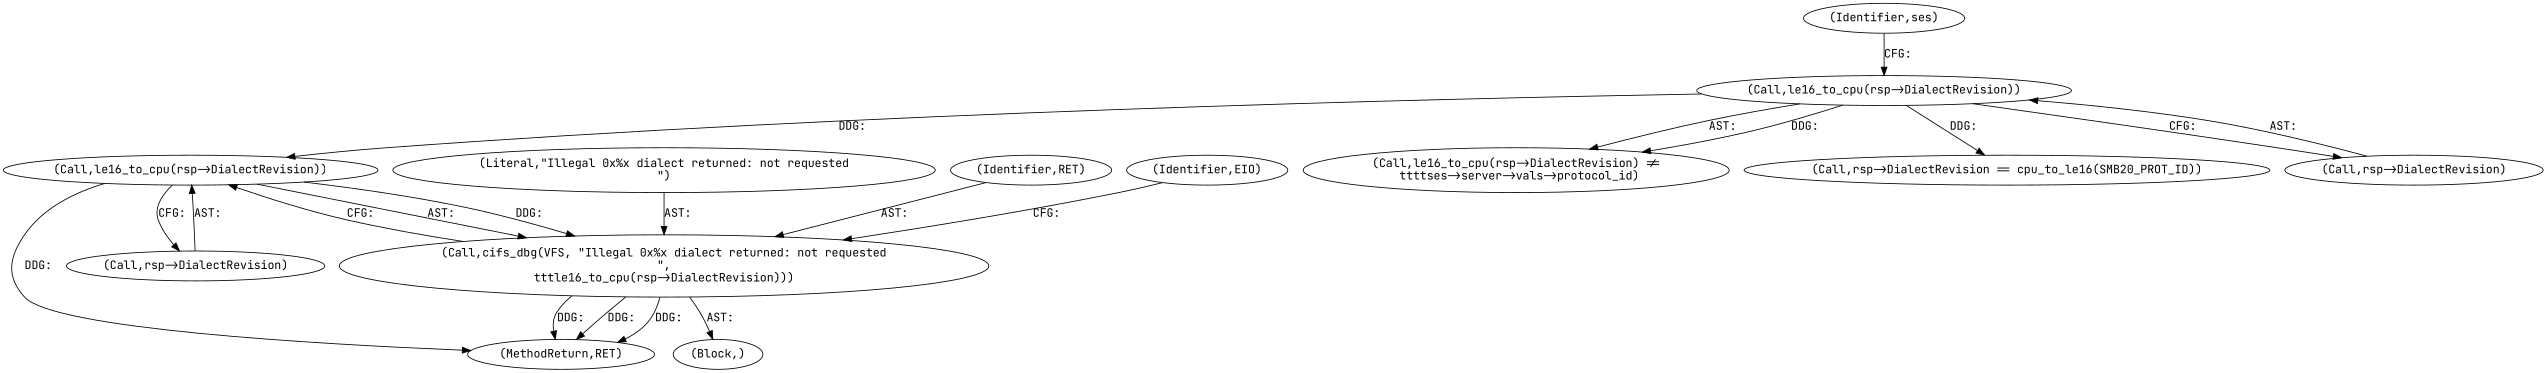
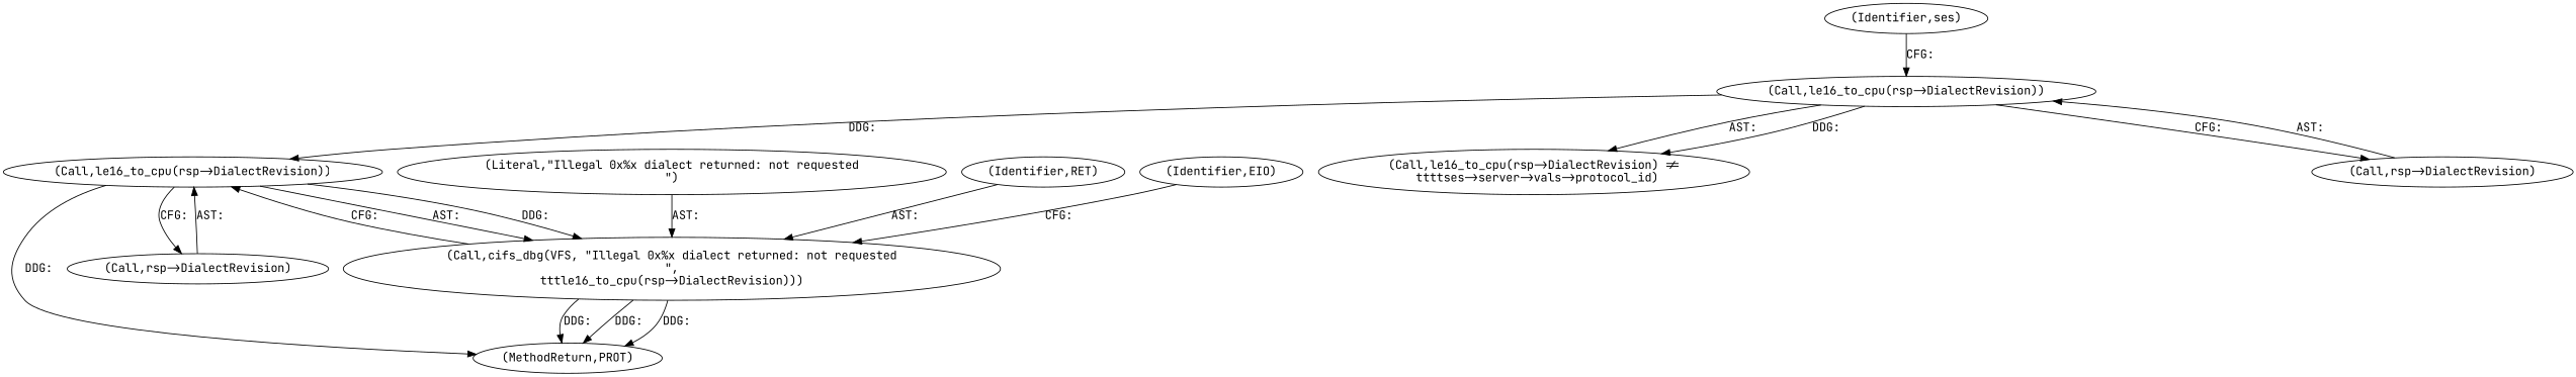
  digraph {
    fontname="JetBrains Mono"
    node [fontname="JetBrains Mono"]
    edge [fontname="JetBrains Mono"]
    n1 [label="(Call,le16_to_cpu(rsp->DialectRevision))"]
    n2 [label="(Call,cifs_dbg(VFS, \"Illegal 0x%x dialect returned: not requested\n\",\n\t\t\tle16_to_cpu(rsp->DialectRevision)))"]
-   n3 [label="(MethodReturn,RET)"]
+   n3 [label="(MethodReturn,PROT)"]
    n4 [label="(Call,rsp->DialectRevision)"]
-   n5 [label="(Block,)"]
    n6 [label="(Call,le16_to_cpu(rsp->DialectRevision))"]
    n7 [label="(Call,le16_to_cpu(rsp->DialectRevision) !=\n \t\t\t\tses->server->vals->protocol_id)"]
-   n8 [label="(Call,rsp->DialectRevision == cpu_to_le16(SMB20_PROT_ID))"]
    n9 [label="(Call,rsp->DialectRevision)"]
    n10 [label="(Literal,\"Illegal 0x%x dialect returned: not requested\n\")"]
    n11 [label="(Identifier,RET)"]
    n12 [label="(Identifier,EIO)"]
    n13 [label="(Identifier,ses)"]
    n1 -> n2 [label="AST: "]
    n1 -> n2 [label="DDG: "]
    n1 -> n3 [label="DDG: "]
    n1 -> n4 [label="CFG: "]
    n2 -> n1 [label="CFG: "]
    n2 -> n3 [label="DDG: "]
    n2 -> n3 [label="DDG: "]
    n2 -> n3 [label="DDG: "]
-   n2 -> n5 [label="AST: "]
    n4 -> n1 [label="AST: "]
    n6 -> n1 [label="DDG: "]
    n6 -> n7 [label="AST: "]
    n6 -> n7 [label="DDG: "]
-   n6 -> n8 [label="DDG: "]
    n6 -> n9 [label="CFG: "]
    n9 -> n6 [label="AST: "]
    n10 -> n2 [label="AST: "]
    n11 -> n2 [label="AST: "]
    n12 -> n2 [label="CFG: "]
    n13 -> n6 [label="CFG: "]
  }
